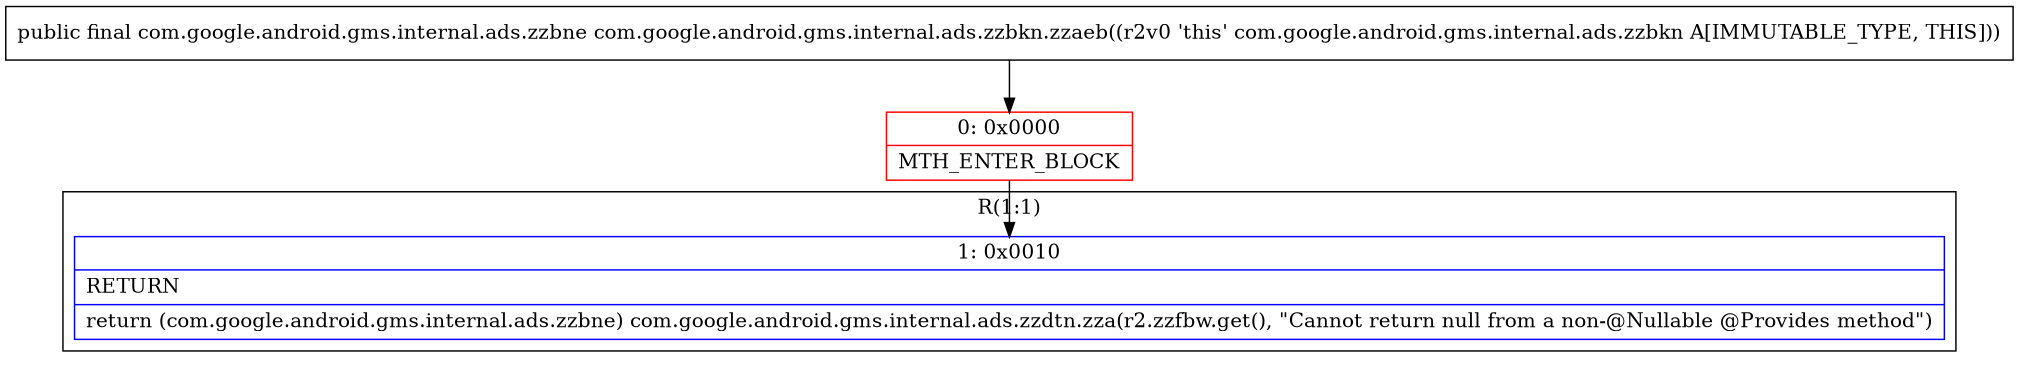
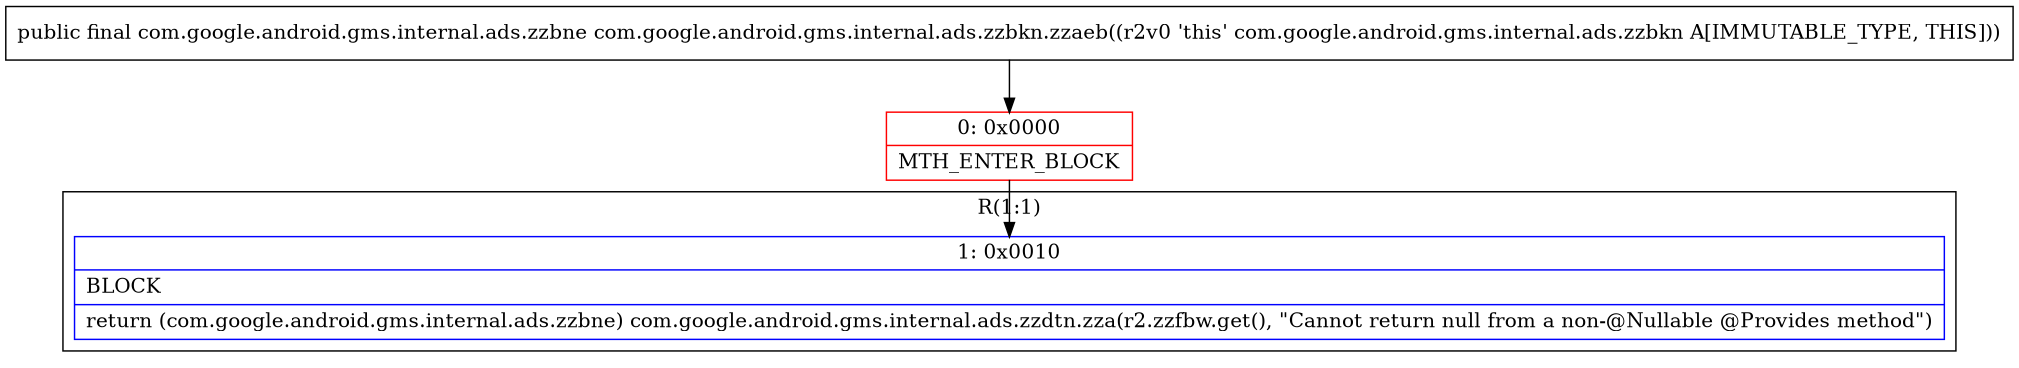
  digraph {
    node [shape=record]
-   n1 [color=blue label="{1\:\ 0x0010|RETURN\l|return (com.google.android.gms.internal.ads.zzbne) com.google.android.gms.internal.ads.zzdtn.zza(r2.zzfbw.get(), \"Cannot return null from a non\-@Nullable @Provides method\")\l}"]
+   n1 [color=blue label="{1\:\ 0x0010|BLOCK\l|return (com.google.android.gms.internal.ads.zzbne) com.google.android.gms.internal.ads.zzdtn.zza(r2.zzfbw.get(), \"Cannot return null from a non\-@Nullable @Provides method\")\l}"]
    n2 [color=red label="{0\:\ 0x0000|MTH_ENTER_BLOCK\l}"]
    n3 [label="{public final com.google.android.gms.internal.ads.zzbne com.google.android.gms.internal.ads.zzbkn.zzaeb((r2v0 'this' com.google.android.gms.internal.ads.zzbkn A[IMMUTABLE_TYPE, THIS])) }"]
    subgraph cluster_1 {
      label="R(1:1)"
      n1
    }
    n2 -> n1
    n3 -> n2
  }
